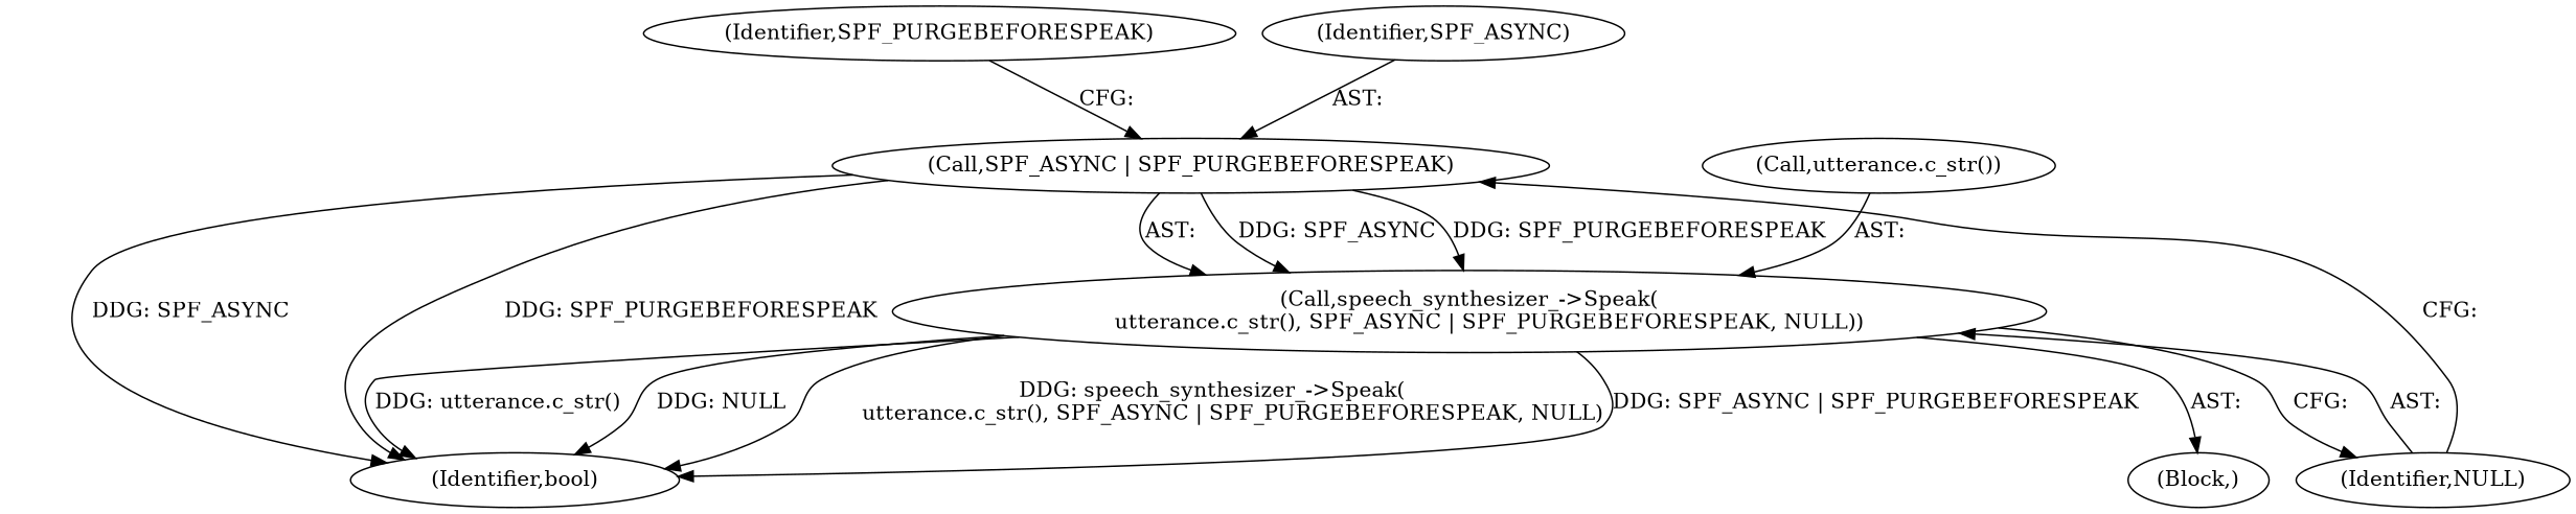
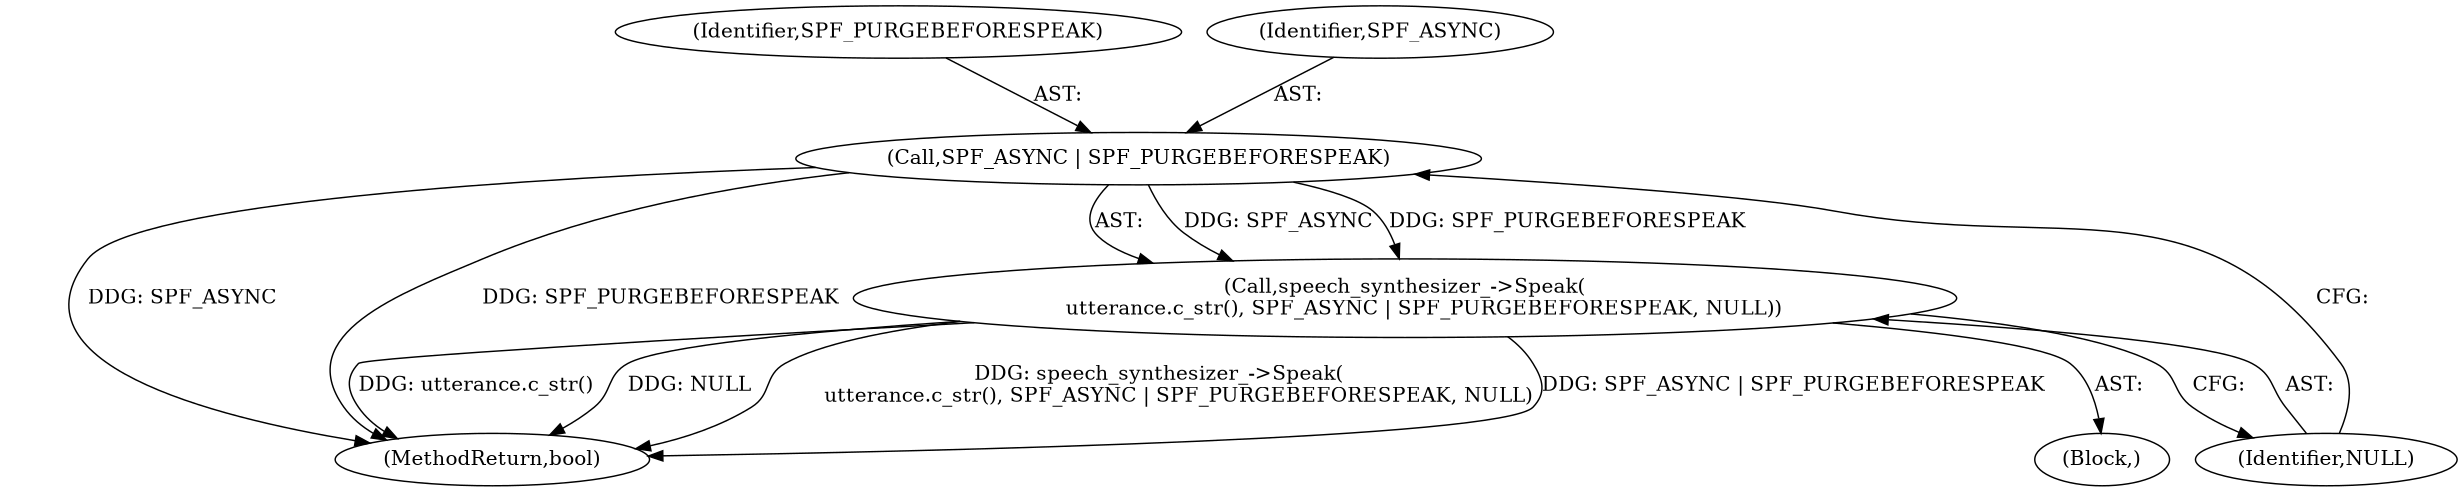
  digraph {
    n1 [label="(Call,SPF_ASYNC | SPF_PURGEBEFORESPEAK)"]
    n2 [label="(Call,speech_synthesizer_->Speak(\n      utterance.c_str(), SPF_ASYNC | SPF_PURGEBEFORESPEAK, NULL))"]
-   n3 [label="(Identifier,bool)"]
+   n3 [label="(MethodReturn,bool)"]
    n4 [label="(Block,)"]
    n5 [label="(Identifier,NULL)"]
    n6 [label="(Identifier,SPF_PURGEBEFORESPEAK)"]
-   n7 [label="(Call,utterance.c_str())"]
    n8 [label="(Identifier,SPF_ASYNC)"]
    n1 -> n2 [label="AST: "]
    n1 -> n2 [label="DDG: SPF_ASYNC"]
    n1 -> n2 [label="DDG: SPF_PURGEBEFORESPEAK"]
    n1 -> n3 [label="DDG: SPF_ASYNC"]
    n1 -> n3 [label="DDG: SPF_PURGEBEFORESPEAK"]
    n2 -> n3 [label="DDG: utterance.c_str()"]
    n2 -> n3 [label="DDG: NULL"]
    n2 -> n3 [label="DDG: speech_synthesizer_->Speak(\n      utterance.c_str(), SPF_ASYNC | SPF_PURGEBEFORESPEAK, NULL)"]
    n2 -> n3 [label="DDG: SPF_ASYNC | SPF_PURGEBEFORESPEAK"]
    n2 -> n4 [label="AST: "]
    n2 -> n5 [label="CFG: "]
    n5 -> n1 [label="CFG: "]
    n5 -> n2 [label="AST: "]
-   n6 -> n1 [label="CFG: "]
-   n7 -> n2 [label="AST: "]
+   n6 -> n1 [label="AST: "]
    n8 -> n1 [label="AST: "]
  }
